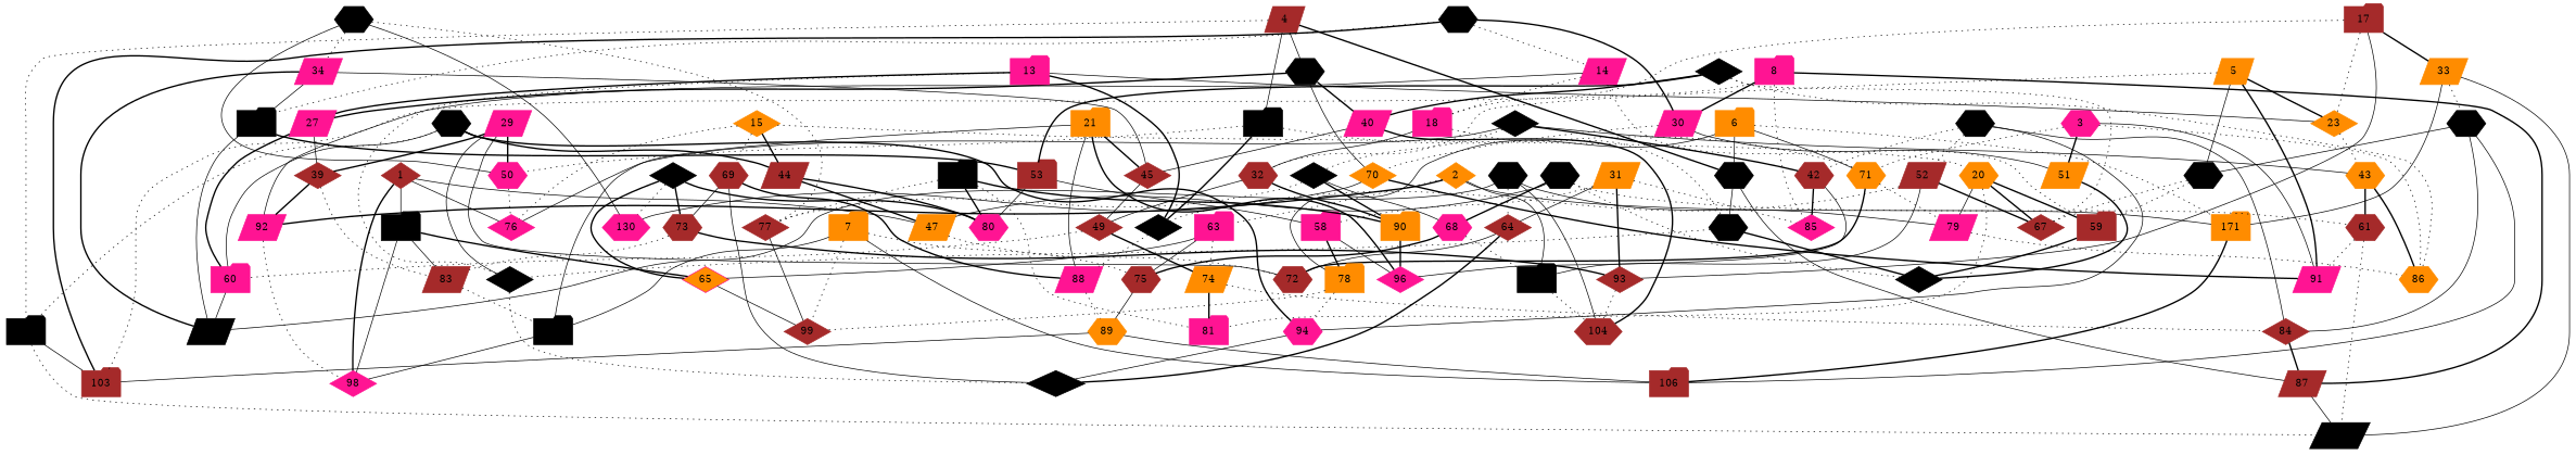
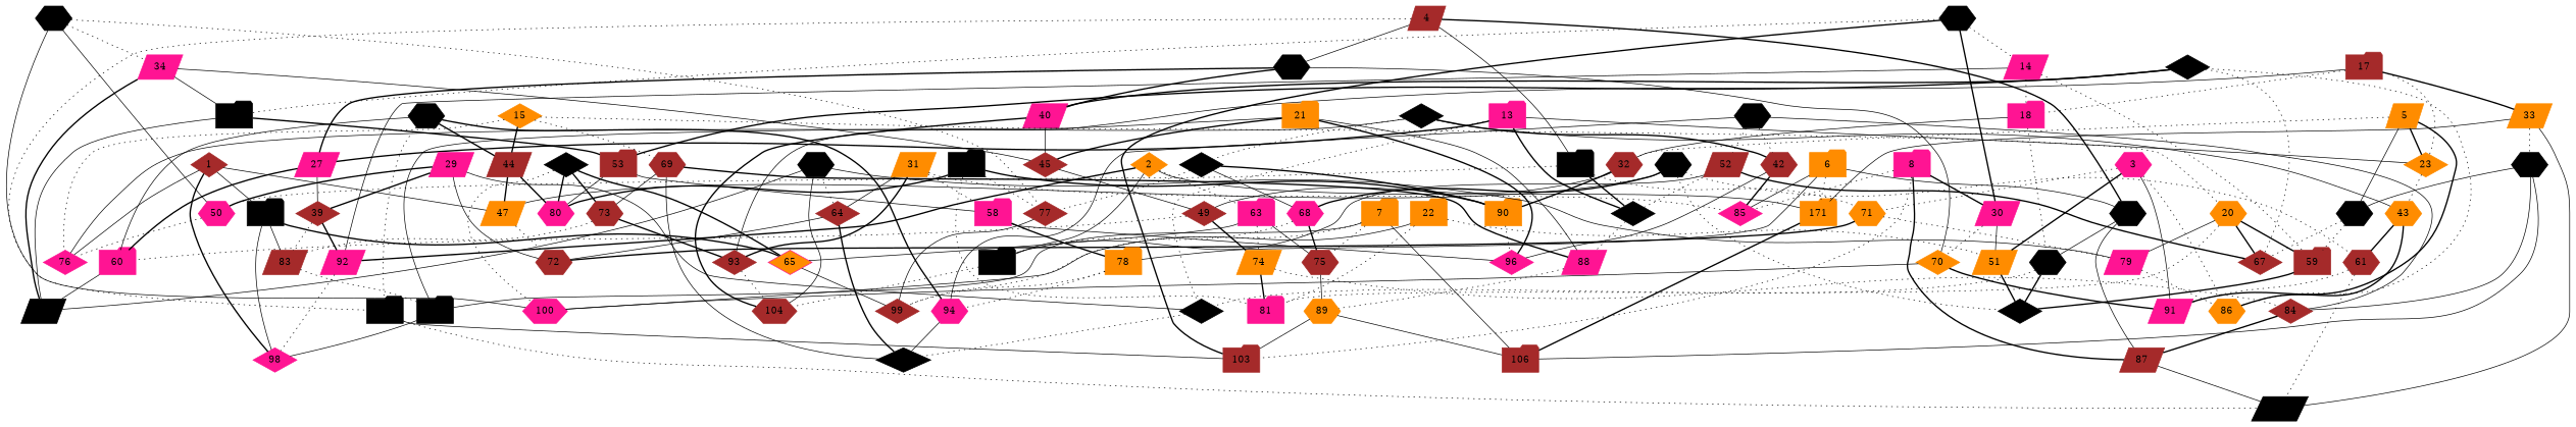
  graph {
    node [color=brown shape=hexagon style=filled]
    edge [style=solid]
    1 [shape=diamond]
    36 [color=black shape=folder]
    47 [color=darkorange shape=parallelogram]
    76 [color=deeppink shape=diamond]
    98 [color=deeppink shape=diamond]
    65 [color=deeppink fillcolor=darkorange shape=diamond]
    83 [shape=parallelogram]
    72
    2 [color=darkorange shape=diamond]
    63 [color=deeppink shape=folder]
    82 [color=black shape=folder]
    92 [color=deeppink shape=parallelogram]
    n13 [color=darkorange label=171 shape=folder]
    75
    74 [color=darkorange shape=parallelogram]
    104
    106 [shape=folder]
    3 [color=deeppink]
    51 [color=darkorange shape=parallelogram]
    71 [color=darkorange]
    86 [color=darkorange]
    91 [color=deeppink shape=parallelogram]
    66 [color=black shape=diamond]
    79 [color=deeppink shape=parallelogram]
    4 [shape=parallelogram]
    9 [color=black]
    11 [color=black]
    16 [color=black shape=folder]
    38 [color=black shape=folder]
    27 [color=deeppink shape=parallelogram]
    40 [color=deeppink shape=parallelogram]
    70 [color=darkorange shape=diamond]
    87 [shape=parallelogram]
    19 [color=black]
    57 [color=black shape=diamond]
    50 [color=deeppink]
    103 [shape=folder]
    102 [color=black shape=parallelogram]
    5 [color=darkorange shape=parallelogram]
    23 [color=darkorange shape=diamond]
    32
    55 [color=black]
    43 [color=darkorange]
    49 [shape=diamond]
    90 [color=darkorange shape=folder]
    67 [shape=diamond]
    59 [shape=folder]
    6 [color=darkorange shape=folder]
    78 [color=darkorange shape=folder]
    85 [color=deeppink shape=diamond]
    99 [shape=diamond]
    94 [color=deeppink]
    7 [color=darkorange shape=folder]
    97 [color=black shape=folder]
    89 [color=darkorange]
    8 [color=deeppink shape=folder]
    30 [color=deeppink shape=parallelogram]
    39 [shape=diamond]
    60 [color=deeppink shape=folder]
    45 [shape=diamond]
-   100 [color=deeppink label=130]
+   100 [color=deeppink]
    10 [color=black shape=diamond]
    53 [shape=folder]
    80 [color=deeppink]
    58 [color=deeppink shape=folder]
    56 [color=black shape=diamond]
    12 [color=black]
    14 [color=deeppink shape=parallelogram]
    46 [color=black shape=folder]
    18 [color=deeppink shape=folder]
    95 [color=black shape=parallelogram]
    13 [color=deeppink shape=folder]
    105 [color=black shape=diamond]
    88 [color=deeppink shape=parallelogram]
    15 [color=darkorange shape=diamond]
    20 [color=darkorange]
    44 [shape=parallelogram]
    69
    81 [color=deeppink shape=folder]
    73
    17 [shape=folder]
    33 [color=darkorange shape=parallelogram]
    93 [shape=diamond]
    35 [color=black]
    21 [color=darkorange shape=folder]
    96 [color=deeppink shape=diamond]
+   22 [color=darkorange shape=folder]
    61
    24 [color=black shape=diamond]
    42
    54 [color=black shape=diamond]
    77 [shape=diamond]
    68 [color=deeppink]
    25 [color=black shape=diamond]
    26 [color=black]
    34 [color=deeppink shape=parallelogram]
    28 [color=black]
    52 [shape=parallelogram]
    84 [shape=diamond]
    29 [color=deeppink shape=parallelogram]
    31 [color=darkorange shape=parallelogram]
    64 [shape=diamond]
    37 [color=black]
    41 [color=black]
    48 [color=black shape=folder]
    62 [color=black]
    1 -- 36
    1 -- 47
    1 -- 76
    1 -- 98 [style=bold]
    36 -- 98
    36 -- 65 [style=bold]
    36 -- 83
    47 -- 72 [style=dotted]
    65 -- 99
    83 -- 97 [style=dotted]
    2 -- 63 [style=dotted]
    2 -- 82
    2 -- 92 [style=bold]
    2 -- n13
    63 -- 65
    63 -- 75
    63 -- 74 [style=dotted]
    82 -- 104 [style=dotted]
    92 -- 98 [style=dotted]
    n13 -- 106 [style=bold]
    75 -- 89
    74 -- 81 [style=bold]
    74 -- 84 [style=dotted]
    3 -- 51 [style=bold]
    3 -- 71 [style=dotted]
    3 -- 86 [style=dotted]
    3 -- 91
    51 -- 66 [style=bold]
    71 -- 72 [style=bold]
    71 -- 79 [style=dotted]
    79 -- 86 [style=dotted]
    4 -- 9
    4 -- 11 [style=bold]
    4 -- 16
    4 -- 38 [style=dotted]
    9 -- 27 [style=bold]
    9 -- 40 [style=bold]
    9 -- 70
    11 -- 87
    11 -- 19
    16 -- 71 [style=dotted]
    16 -- 57 [style=bold]
    16 -- 50 [style=dotted]
    38 -- 103
    38 -- 102 [style=dotted]
    27 -- 39
    27 -- 60 [style=bold]
    40 -- 104 [style=bold]
    40 -- 45
    70 -- 91 [style=bold]
    70 -- 100
    87 -- 102
    19 -- 66 [style=bold]
    19 -- 56 [style=dotted]
    57 -- 88 [style=dotted]
    50 -- 76 [style=dotted]
    5 -- 91 [style=bold]
    5 -- 23 [style=bold]
    5 -- 32 [style=dotted]
    5 -- 55
    23 -- 43 [style=dotted]
    32 -- 49
    32 -- 90 [style=bold]
    55 -- 67 [style=dotted]
    55 -- 59 [style=dotted]
    43 -- 86 [style=bold]
    43 -- 61 [style=bold]
    49 -- 74 [style=bold]
    49 -- 60 [style=dotted]
-   90 -- 96 [style=bold]
+   90 -- 96 [style=dotted]
    59 -- 66 [style=bold]
    6 -- n13 [style=dotted]
    6 -- 11
    6 -- 78
-   6 -- 71
+   6 -- 85
    78 -- 99 [style=dotted]
    78 -- 94 [style=dotted]
    94 -- 105
    7 -- 75 [style=dotted]
    7 -- 106
    7 -- 99 [style=dotted]
    7 -- 97
    97 -- 98
    89 -- 106
    89 -- 103
    8 -- 87 [style=bold]
    8 -- 103 [style=dotted]
    8 -- 85 [style=dotted]
    8 -- 30 [style=bold]
    30 -- 51
    30 -- 70 [style=dotted]
    39 -- 83 [style=dotted]
    39 -- 92 [style=bold]
    60 -- 95
    45 -- 49
    10 -- 86 [style=dotted]
    10 -- 40 [style=bold]
    10 -- 67 [style=dotted]
    10 -- 53 [style=bold]
    53 -- 80
    53 -- 58
    58 -- 78 [style=bold]
    58 -- 96
    56 -- 105 [style=dotted]
    12 -- 103 [style=bold]
    12 -- 30 [style=bold]
    12 -- 14 [style=dotted]
    12 -- 46 [style=dotted]
    14 -- 92
    14 -- 59 [style=dotted]
    14 -- 18 [style=dotted]
    46 -- 53 [style=bold]
    46 -- 95
    18 -- 19 [style=dotted]
    18 -- 32
    13 -- 27 [style=bold]
    13 -- 57 [style=bold]
    13 -- 23
    13 -- 56 [style=dotted]
    88 -- 89 [style=dotted]
    15 -- 76 [style=dotted]
    15 -- 20 [style=dotted]
    15 -- 44 [style=bold]
    15 -- 69 [style=dotted]
    20 -- 79
    20 -- 67 [style=bold]
    20 -- 59 [style=bold]
    20 -- 81 [style=dotted]
    44 -- 47 [style=bold]
    44 -- 80 [style=bold]
    69 -- 105
    69 -- 88 [style=bold]
    69 -- 73
    73 -- 83 [style=dotted]
    73 -- 93 [style=bold]
    17 -- 23 [style=dotted]
    17 -- 18 [style=dotted]
    17 -- 33 [style=bold]
    17 -- 93
    33 -- n13
    33 -- 102
    33 -- 35 [style=dotted]
    93 -- 104 [style=dotted]
    35 -- 106
    35 -- 55
    35 -- 84
    21 -- 97
    21 -- 45 [style=bold]
    21 -- 88
    21 -- 96 [style=bold]
+   22 -- 51 [style=dotted]
+   22 -- 100
+   22 -- 81 [style=dotted]
    61 -- 91 [style=dotted]
    61 -- 102 [style=dotted]
    24 -- 76
    24 -- 43
    24 -- 42 [style=bold]
    24 -- 54 [style=dotted]
    42 -- 85 [style=bold]
    42 -- 96
    54 -- 90 [style=bold]
    54 -- 77 [style=dotted]
    54 -- 68
    77 -- 99
    68 -- 82 [style=dotted]
    68 -- 75 [style=bold]
    25 -- 65 [style=bold]
    25 -- 100 [style=dotted]
    25 -- 80 [style=bold]
    25 -- 73 [style=bold]
    26 -- 50
    26 -- 100
    26 -- 77 [style=dotted]
    26 -- 34 [style=dotted]
    34 -- 45
    34 -- 46
    34 -- 95 [style=bold]
    28 -- 94
    28 -- 42 [style=dotted]
    28 -- 52 [style=dotted]
    28 -- 84
    52 -- 82
    52 -- 57 [style=dotted]
    52 -- 67 [style=bold]
    84 -- 87 [style=bold]
    29 -- 72
    29 -- 50 [style=bold]
    29 -- 39 [style=bold]
    29 -- 56
    31 -- 85 [style=dotted]
    31 -- 58 [style=dotted]
    31 -- 93 [style=bold]
    31 -- 64
    64 -- 72
    64 -- 105 [style=bold]
    37 -- 38 [style=dotted]
    37 -- 94 [style=bold]
    37 -- 60
    37 -- 44 [style=bold]
    41 -- 47
    41 -- 66 [style=dotted]
    41 -- 61 [style=dotted]
    41 -- 68 [style=bold]
    48 -- 90 [style=bold]
    48 -- 80 [style=bold]
    48 -- 81 [style=dotted]
    48 -- 77 [style=dotted]
    62 -- 104
    62 -- 79
    62 -- 95
    62 -- 64 [style=dotted]
  }
